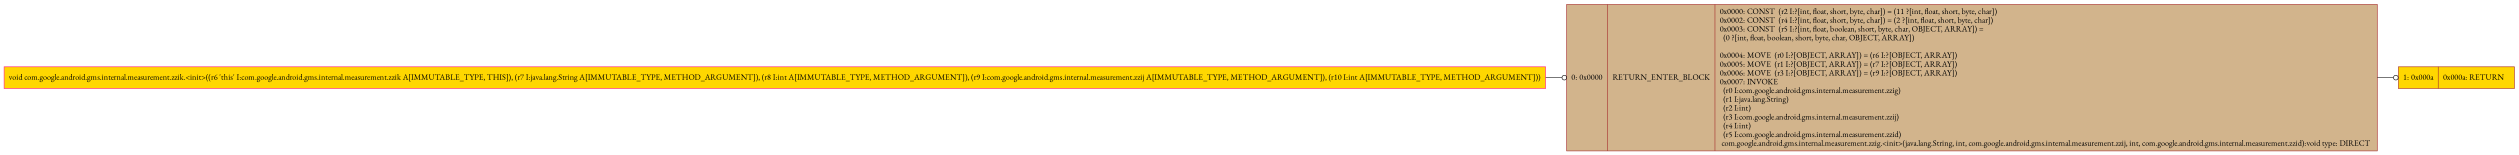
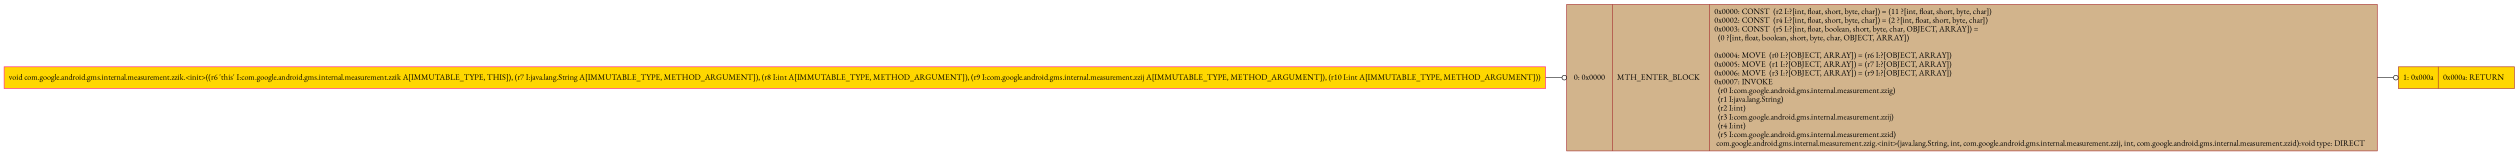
  digraph {
    rankdir=LR
    fontname="EB Garamond"
    node [shape=record style=filled fillcolor=gold color=brown fontname="EB Garamond"]
    edge [arrowhead=odot fontname="EB Garamond"]
-   n1 [label="{0\:\ 0x0000|RETURN_ENTER_BLOCK\l|0x0000: CONST  (r2 I:?[int, float, short, byte, char]) = (11 ?[int, float, short, byte, char]) \l0x0002: CONST  (r4 I:?[int, float, short, byte, char]) = (2 ?[int, float, short, byte, char]) \l0x0003: CONST  (r5 I:?[int, float, boolean, short, byte, char, OBJECT, ARRAY]) = \l  (0 ?[int, float, boolean, short, byte, char, OBJECT, ARRAY])\l \l0x0004: MOVE  (r0 I:?[OBJECT, ARRAY]) = (r6 I:?[OBJECT, ARRAY]) \l0x0005: MOVE  (r1 I:?[OBJECT, ARRAY]) = (r7 I:?[OBJECT, ARRAY]) \l0x0006: MOVE  (r3 I:?[OBJECT, ARRAY]) = (r9 I:?[OBJECT, ARRAY]) \l0x0007: INVOKE  \l  (r0 I:com.google.android.gms.internal.measurement.zzig)\l  (r1 I:java.lang.String)\l  (r2 I:int)\l  (r3 I:com.google.android.gms.internal.measurement.zzij)\l  (r4 I:int)\l  (r5 I:com.google.android.gms.internal.measurement.zzid)\l com.google.android.gms.internal.measurement.zzig.\<init\>(java.lang.String, int, com.google.android.gms.internal.measurement.zzij, int, com.google.android.gms.internal.measurement.zzid):void type: DIRECT \l}" fillcolor=tan]
+   n1 [label="{0\:\ 0x0000|MTH_ENTER_BLOCK\l|0x0000: CONST  (r2 I:?[int, float, short, byte, char]) = (11 ?[int, float, short, byte, char]) \l0x0002: CONST  (r4 I:?[int, float, short, byte, char]) = (2 ?[int, float, short, byte, char]) \l0x0003: CONST  (r5 I:?[int, float, boolean, short, byte, char, OBJECT, ARRAY]) = \l  (0 ?[int, float, boolean, short, byte, char, OBJECT, ARRAY])\l \l0x0004: MOVE  (r0 I:?[OBJECT, ARRAY]) = (r6 I:?[OBJECT, ARRAY]) \l0x0005: MOVE  (r1 I:?[OBJECT, ARRAY]) = (r7 I:?[OBJECT, ARRAY]) \l0x0006: MOVE  (r3 I:?[OBJECT, ARRAY]) = (r9 I:?[OBJECT, ARRAY]) \l0x0007: INVOKE  \l  (r0 I:com.google.android.gms.internal.measurement.zzig)\l  (r1 I:java.lang.String)\l  (r2 I:int)\l  (r3 I:com.google.android.gms.internal.measurement.zzij)\l  (r4 I:int)\l  (r5 I:com.google.android.gms.internal.measurement.zzid)\l com.google.android.gms.internal.measurement.zzig.\<init\>(java.lang.String, int, com.google.android.gms.internal.measurement.zzij, int, com.google.android.gms.internal.measurement.zzid):void type: DIRECT \l}" fillcolor=tan]
    n2 [label="{1\:\ 0x000a|0x000a: RETURN   \l}"]
    n3 [label="{void com.google.android.gms.internal.measurement.zzik.\<init\>((r6 'this' I:com.google.android.gms.internal.measurement.zzik A[IMMUTABLE_TYPE, THIS]), (r7 I:java.lang.String A[IMMUTABLE_TYPE, METHOD_ARGUMENT]), (r8 I:int A[IMMUTABLE_TYPE, METHOD_ARGUMENT]), (r9 I:com.google.android.gms.internal.measurement.zzij A[IMMUTABLE_TYPE, METHOD_ARGUMENT]), (r10 I:int A[IMMUTABLE_TYPE, METHOD_ARGUMENT])) }" color=deeppink]
    n1 -> n2
    n3 -> n1
  }
